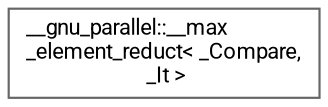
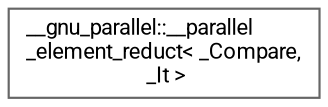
  digraph {
    rankdir=LR
    fontname=Roboto
-   n1 [color=grey40 fillcolor=white fontname=Roboto fontsize=10 height=0.2 label="__gnu_parallel::__max\l_element_reduct\< _Compare,\l _It \>" shape=box style=filled width=0.4]
+   n1 [color=grey40 fillcolor=white fontname=Roboto fontsize=10 height=0.2 label="__gnu_parallel::__parallel\l_element_reduct\< _Compare,\l _It \>" shape=box style=filled width=0.4]
  }
